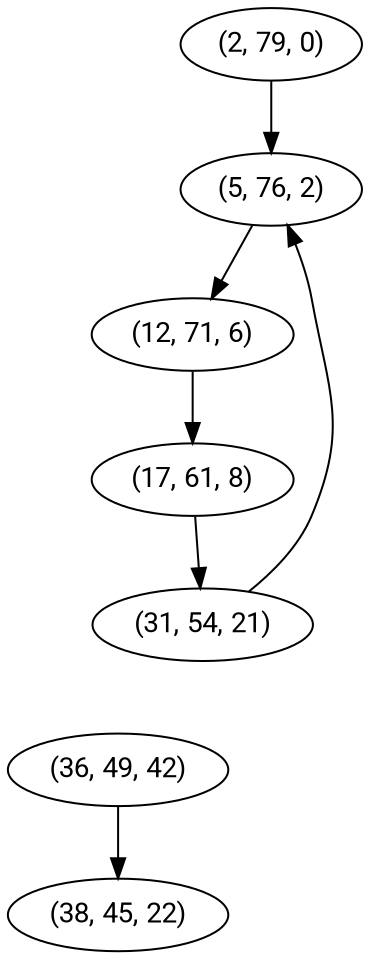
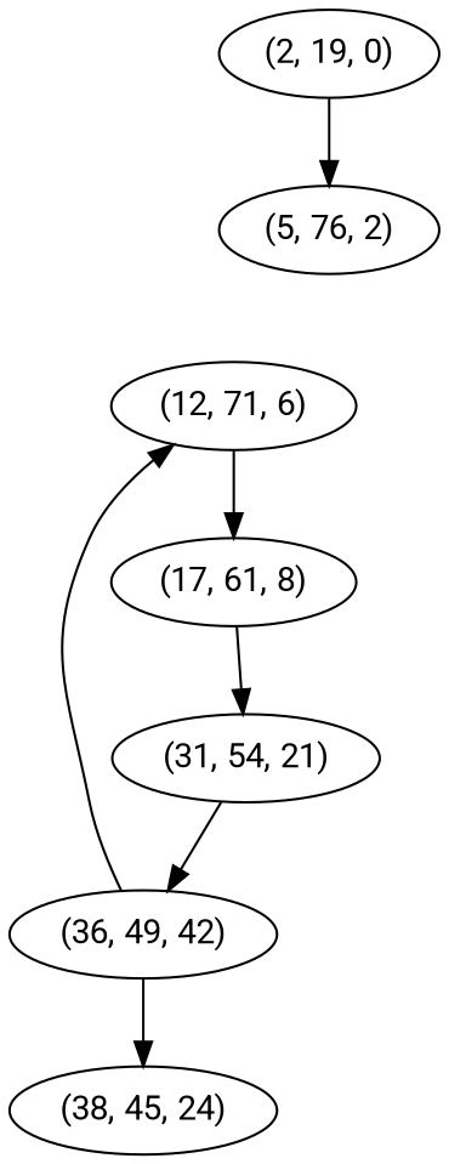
  digraph {
    fontname=Roboto
    node [fontname=Roboto]
    edge [fontname=Roboto]
-   "(2, 79, 0)"
+   "(2, 79, 0)" [label="(2, 19, 0)"]
    "(5, 76, 2)"
    "(12, 71, 6)"
    n4 [label="(17, 61, 8)"]
    "(31, 54, 21)"
    n6 [label="(36, 49, 42)"]
-   "(38, 45, 24)" [label="(38, 45, 22)"]
+   "(38, 45, 24)"
    "(2, 79, 0)" -> "(5, 76, 2)"
-   "(5, 76, 2)" -> "(12, 71, 6)"
+   n6 -> "(12, 71, 6)"
    "(12, 71, 6)" -> n4
    n4 -> "(31, 54, 21)"
-   "(31, 54, 21)" -> "(5, 76, 2)"
+   "(31, 54, 21)" -> n6
    n6 -> "(38, 45, 24)"
  }
